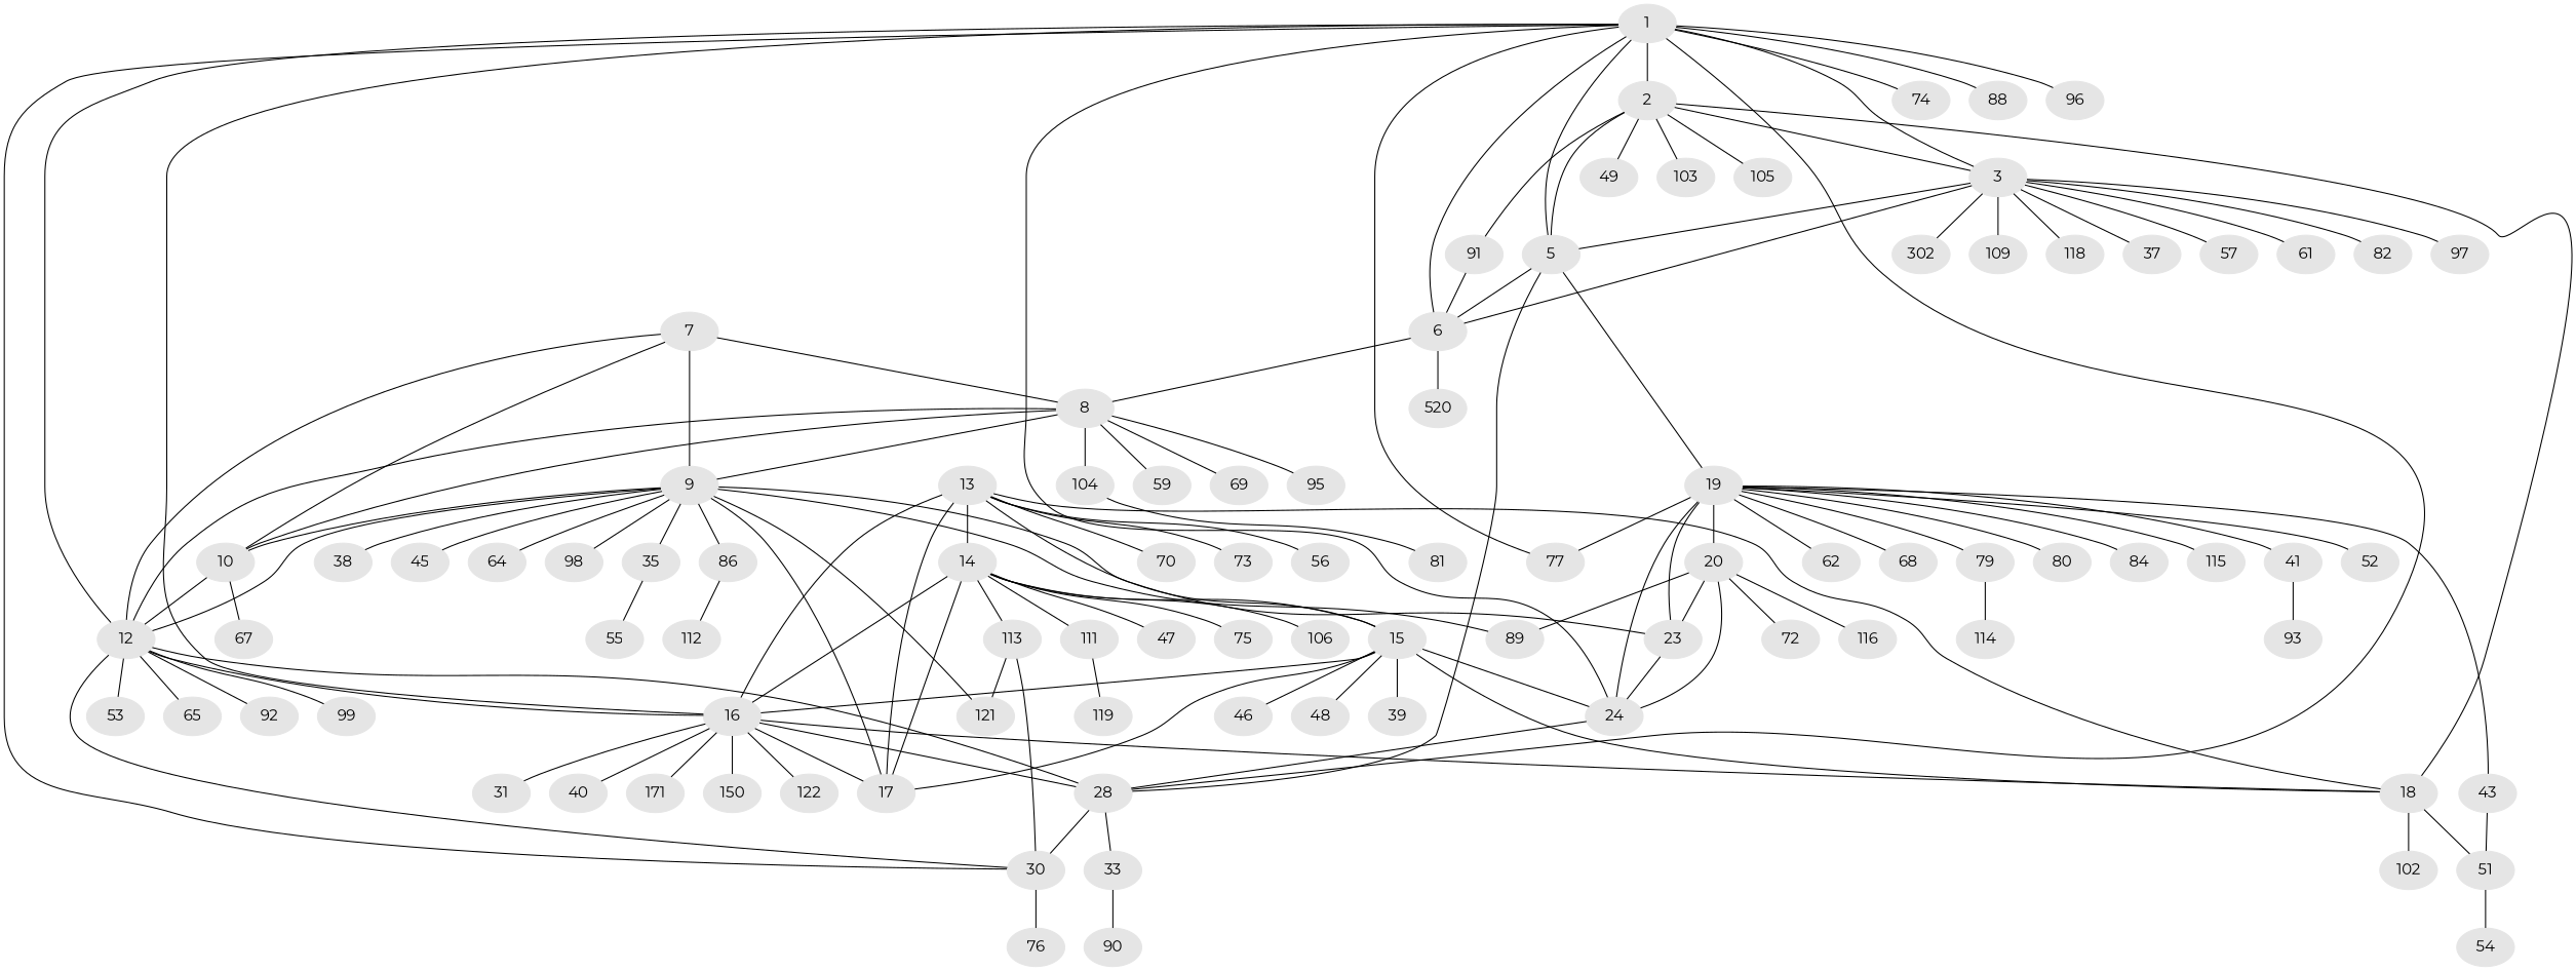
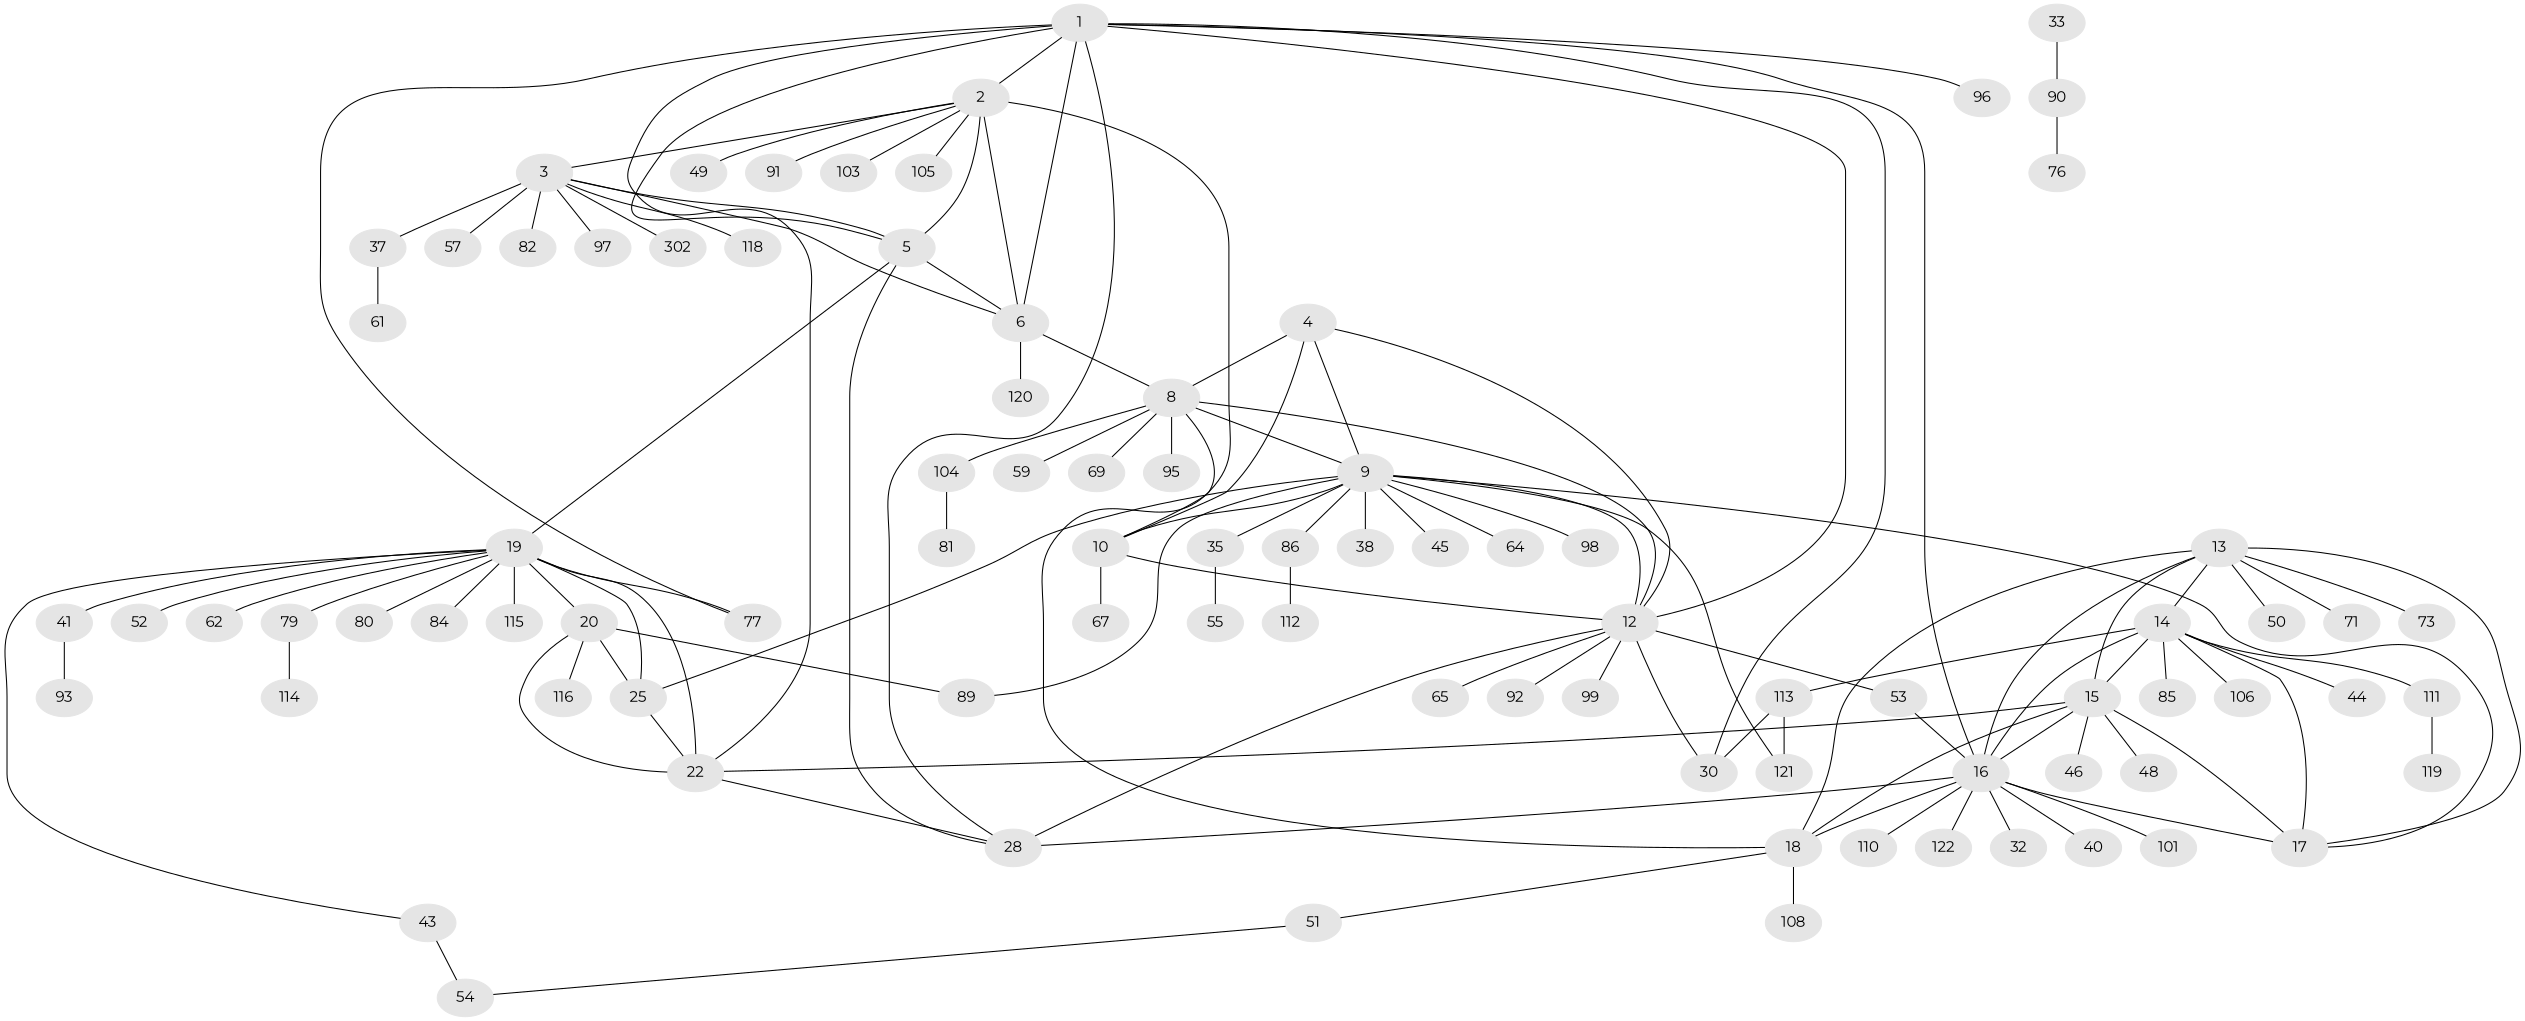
  graph {
    fontname=Montserrat
    node [color=gray90 fontname=Montserrat style=filled]
    edge [fontname=Montserrat]
    1 [super="+26"]
    2 [super="+4"]
    3 [super="+31"]
    5 [super="+100"]
    6 [super="+83"]
    12 [super="+27"]
    16 [super="+25"]
-   24 [super="+87"]
+   24 [super="+87" label=22]
    28 [super="+29"]
    30 [super="+42"]
-   74
    77
-   88 [super="+107"]
    96
    18 [super="+63"]
    49
    91
    103
    105
    37
    57
    61
    82
    97
    n25 [label=302]
-   109
    118
    19 [super="+22"]
    8 [super="+11"]
-   120 [label=520]
+   120
    53
    65
    92
    99
    17
-   32 [label=31]
+   32
    40
-   101 [label=171]
-   110 [label=150]
+   101
+   110
    122
    33 [super="+66"]
    76
    51
-   108 [super="+117" label=102]
-   23
+   108 [super="+117"]
+   23 [label=25]
    20 [super="+21"]
    41 [super="+50"]
    43
    52 [super="+60"]
    62
-   68
    79
    80
    84
    115
    9 [super="+85"]
    10
    59
    69
    95
    104
-   7
+   7 [label=4]
    35
    38
    45
    64
    86
    89
    98
    121
    67
    81
    55
    112
    13 [super="+34"]
    14 [super="+47"]
    15 [super="+36"]
-   56
-   71 [super="+78" label=70]
+   56 [label=50]
+   71 [super="+78"]
    73
-   44 [label=47]
-   75
+   44
+   75 [label=85]
    106
    111
    113
-   39 [super="+58"]
    46
    48
    119
    54
-   72
    116
    93
    114
    90
    1 -- 2 [weight=2]
-   1 -- 3
    1 -- 5
    1 -- 6
    1 -- 12
    1 -- 16
    1 -- 24
    1 -- 28 [weight=2]
    1 -- 30
-   1 -- 74
    1 -- 77
-   1 -- 88
    1 -- 96
    2 -- 3 [weight=2]
    2 -- 5 [weight=2]
-   91 -- 6 [weight=2]
+   2 -- 6 [weight=2]
    2 -- 18
    2 -- 49
    2 -- 91
    2 -- 103
    2 -- 105
    3 -- 5
    3 -- 6
    3 -- 37
    3 -- 57
-   3 -- 61
+   37 -- 61
    3 -- 82
    3 -- 97
    3 -- n25
-   3 -- 109
    3 -- 118
    5 -- 6
    5 -- 28
    5 -- 19
    6 -- 8
    6 -- 120
-   12 -- 16
+   53 -- 16
    12 -- 28 [weight=2]
    12 -- 30
    12 -- 53
    12 -- 65
    12 -- 92
    12 -- 99
    16 -- 28 [weight=2]
    16 -- 18
    16 -- 17
    16 -- 32
    16 -- 40
    16 -- 101
    16 -- 110
    16 -- 122
    24 -- 28
-   28 -- 30 [weight=2]
-   28 -- 33
-   30 -- 76
+   90 -- 76
    18 -- 51
    18 -- 108
    19 -- 24 [weight=2]
    19 -- 77
    19 -- 23 [weight=2]
    19 -- 20 [weight=4]
    19 -- 41
    19 -- 43
    19 -- 52
    19 -- 62
-   19 -- 68
    19 -- 79
    19 -- 80
    19 -- 84
    19 -- 115
    8 -- 12 [weight=2]
    8 -- 9 [weight=2]
    8 -- 10 [weight=2]
    8 -- 59
    8 -- 69
    8 -- 95
    8 -- 104
    33 -- 90
    51 -- 54
    23 -- 24
    20 -- 24 [weight=2]
    20 -- 23 [weight=2]
    20 -- 89
-   20 -- 72
    20 -- 116
    41 -- 93
-   43 -- 51
+   43 -- 54
    79 -- 114
    9 -- 12
    9 -- 17
    9 -- 23
    9 -- 10
    9 -- 35
    9 -- 38
    9 -- 45
    9 -- 64
    9 -- 86
    9 -- 89
    9 -- 98
    9 -- 121
    10 -- 12
    10 -- 67
    104 -- 81
    7 -- 12
    7 -- 8 [weight=2]
    7 -- 9
    7 -- 10
    35 -- 55
    86 -- 112
    13 -- 16
    13 -- 18
    13 -- 17
    13 -- 14
    13 -- 15
    13 -- 56
    13 -- 71
    13 -- 73
    14 -- 16
    14 -- 17
    14 -- 15
    14 -- 44
    14 -- 75
    14 -- 106
    14 -- 111
    14 -- 113
    15 -- 16
    15 -- 24
    15 -- 18
    15 -- 17
-   15 -- 39
    15 -- 46
    15 -- 48
    111 -- 119
    113 -- 30
    113 -- 121
  }
